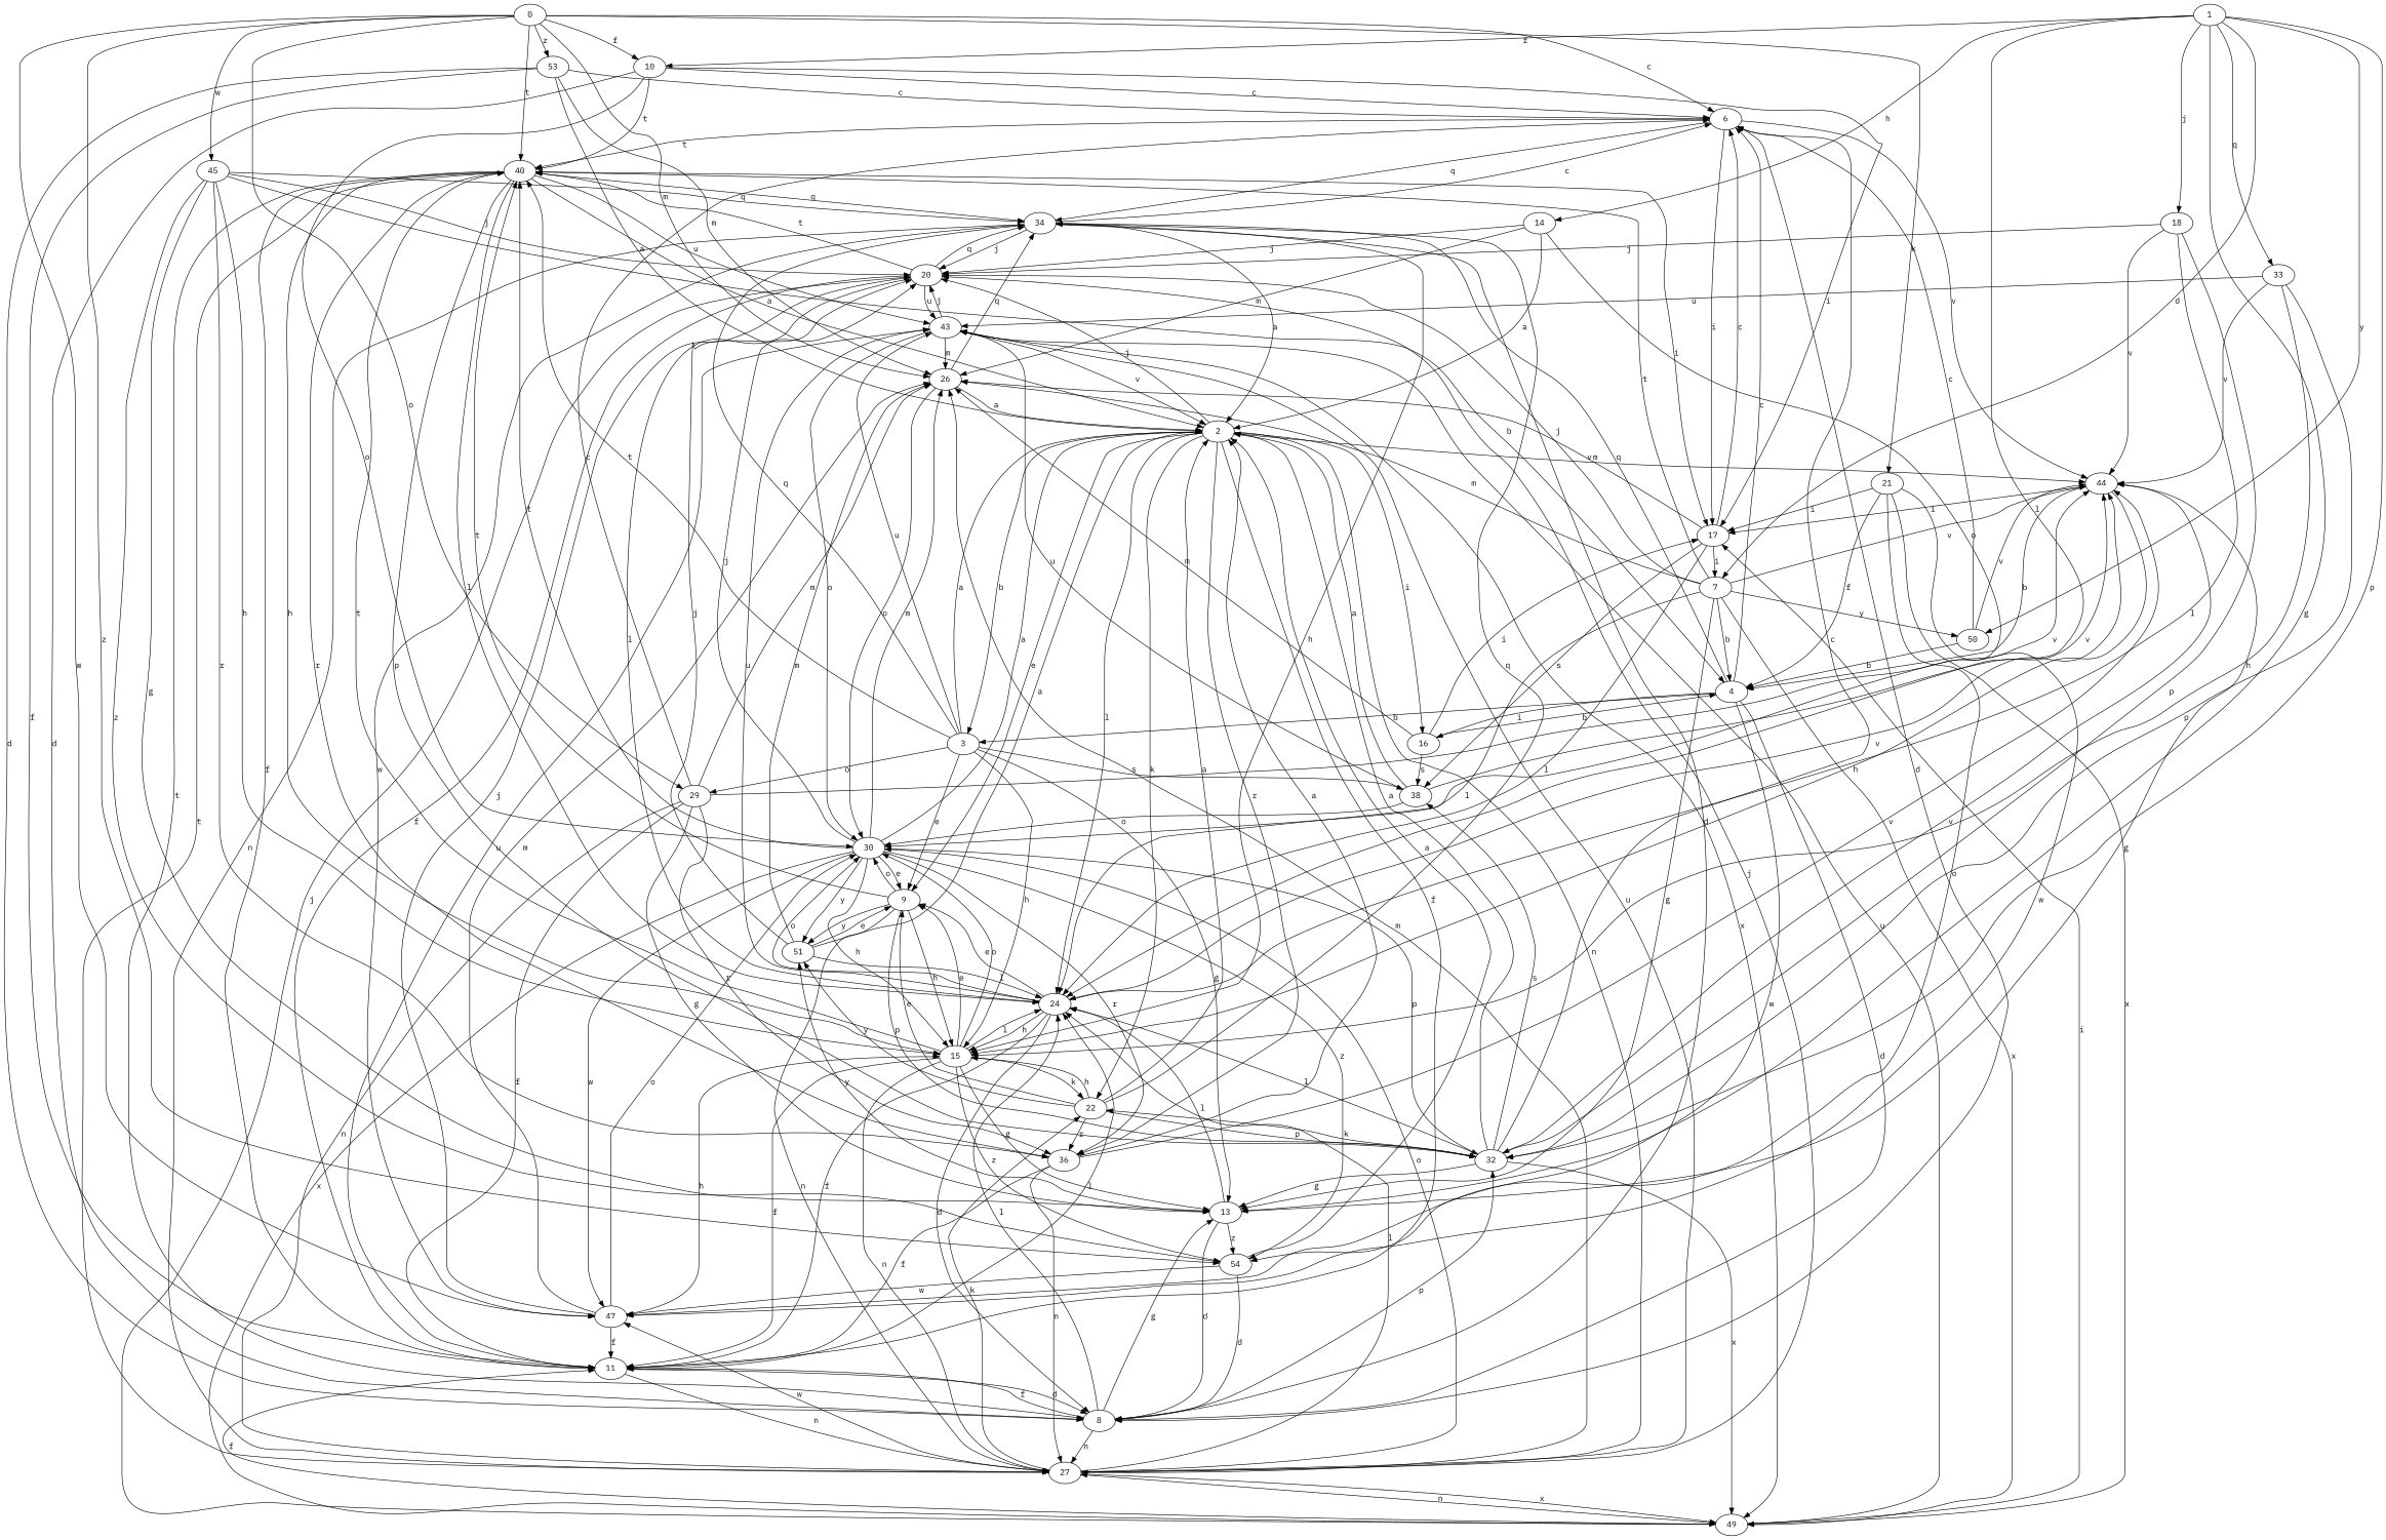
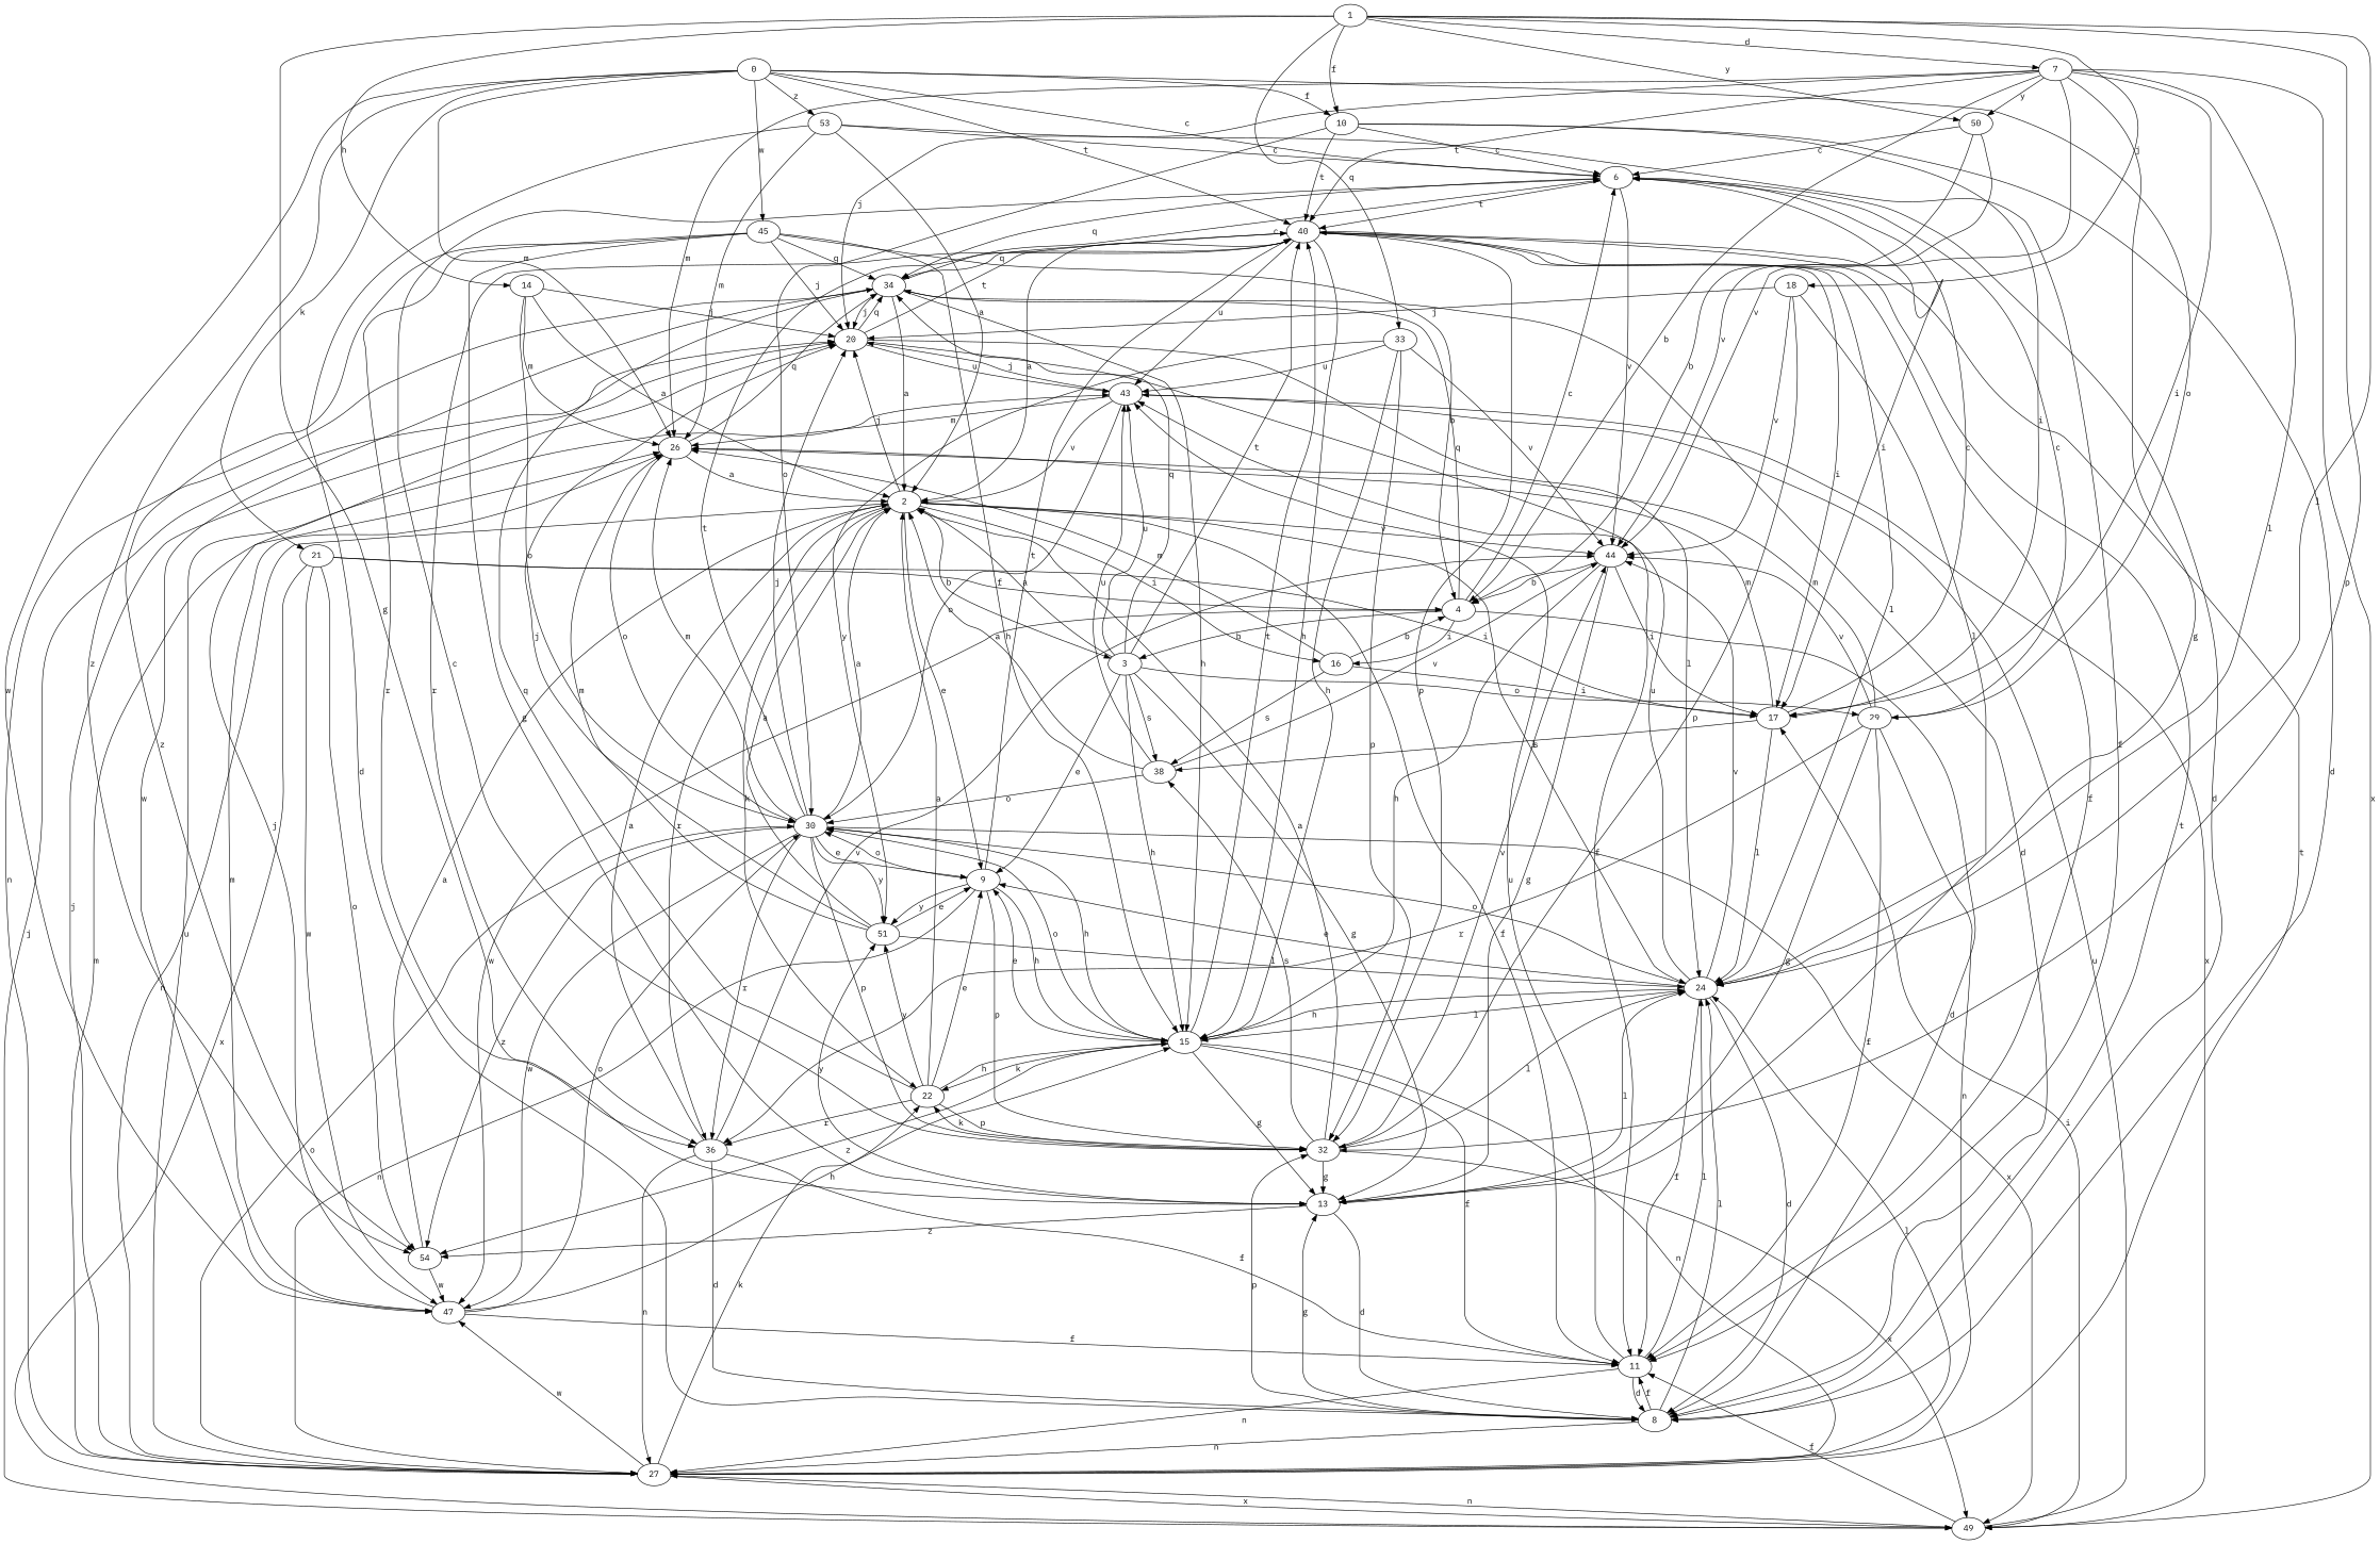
  strict digraph {
    fontname="IBM Plex Mono"
    node [fontname="IBM Plex Mono"]
    edge [fontname="IBM Plex Mono"]
    0
    6
    10
    21
    26
    29
    40
    45
    47
    53
    54
    44
    34
    8
    17
    30
    4
    49
    2
    13
    11
    27
    36
    24
    32
    15
    43
    20
    1
    7
    14
    18
    33
    50
    51
    9
    22
    38
    3
    16
    0 -> 6 [label=c]
    0 -> 10 [label=f]
    0 -> 21 [label=k]
    0 -> 26 [label=m]
    0 -> 29 [label=o]
    0 -> 40 [label=t]
    0 -> 45 [label=w]
    0 -> 47 [label=w]
    0 -> 53 [label=z]
    0 -> 54 [label=z]
    6 -> 40 [label=t]
    6 -> 44 [label=v]
    6 -> 34 [label=q]
    6 -> 8 [label=d]
    6 -> 17 [label=i]
    10 -> 6 [label=c]
    10 -> 40 [label=t]
    10 -> 8 [label=d]
    10 -> 17 [label=i]
    10 -> 30 [label=o]
    21 -> 47 [label=w]
    21 -> 54 [label=o]
    21 -> 17 [label=i]
    21 -> 4 [label=f]
    21 -> 49 [label=x]
    26 -> 34 [label=q]
    26 -> 30 [label=o]
    26 -> 2 [label=a]
    29 -> 6 [label=c]
    29 -> 26 [label=m]
    29 -> 44 [label=v]
    29 -> 13 [label=g]
    29 -> 11 [label=f]
    29 -> 27 [label=n]
    29 -> 36 [label=r]
    40 -> 34 [label=q]
    40 -> 8 [label=t]
    40 -> 17 [label=i]
    40 -> 2 [label=a]
    40 -> 11 [label=f]
    40 -> 36 [label=r]
    40 -> 24 [label=l]
    40 -> 32 [label=p]
    40 -> 15 [label=h]
    40 -> 43 [label=u]
    45 -> 54 [label=z]
    45 -> 34 [label=q]
    45 -> 4 [label=b]
    45 -> 13 [label=g]
    45 -> 36 [label=r]
    45 -> 15 [label=h]
    45 -> 20 [label=j]
    47 -> 26 [label=m]
    47 -> 30 [label=o]
    47 -> 11 [label=f]
    47 -> 15 [label=h]
    47 -> 20 [label=j]
    53 -> 6 [label=c]
    53 -> 26 [label=m]
    53 -> 8 [label=d]
    53 -> 2 [label=a]
    53 -> 11 [label=f]
    54 -> 47 [label=w]
-   54 -> 8 [label=d]
+   36 -> 8 [label=d]
    54 -> 2 [label=a]
    44 -> 17 [label=i]
    44 -> 4 [label=b]
    44 -> 13 [label=g]
    44 -> 15 [label=h]
    34 -> 6 [label=c]
    34 -> 47 [label=w]
    34 -> 8 [label=d]
    34 -> 2 [label=a]
    34 -> 27 [label=n]
    34 -> 15 [label=h]
    34 -> 20 [label=j]
    8 -> 13 [label=g]
    8 -> 11 [label=f]
    8 -> 27 [label=n]
    8 -> 24 [label=l]
    8 -> 32 [label=p]
    17 -> 6 [label=c]
    17 -> 26 [label=m]
    17 -> 24 [label=l]
    17 -> 38 [label=s]
    30 -> 26 [label=m]
    30 -> 40 [label=t]
    30 -> 47 [label=w]
    30 -> 54 [label=z]
    30 -> 49 [label=x]
    30 -> 2 [label=a]
    30 -> 36 [label=r]
    30 -> 32 [label=p]
    30 -> 15 [label=h]
    30 -> 20 [label=j]
    30 -> 51 [label=y]
    30 -> 9 [label=e]
    4 -> 6 [label=c]
    4 -> 47 [label=w]
    4 -> 34 [label=q]
    4 -> 8 [label=d]
    4 -> 3 [label=b]
    4 -> 16 [label=i]
    49 -> 17 [label=i]
    49 -> 11 [label=f]
    49 -> 27 [label=n]
    49 -> 43 [label=u]
    49 -> 20 [label=j]
    2 -> 44 [label=v]
    2 -> 11 [label=f]
    2 -> 27 [label=n]
    2 -> 36 [label=r]
    2 -> 24 [label=l]
    2 -> 20 [label=j]
    2 -> 9 [label=e]
    2 -> 22 [label=k]
    2 -> 3 [label=b]
    2 -> 16 [label=i]
    13 -> 54 [label=z]
    13 -> 8 [label=d]
    13 -> 24 [label=l]
    13 -> 51 [label=y]
    11 -> 8 [label=d]
    11 -> 27 [label=n]
    11 -> 24 [label=l]
    11 -> 43 [label=u]
    27 -> 26 [label=m]
    27 -> 40 [label=t]
    27 -> 47 [label=w]
    27 -> 30 [label=o]
    27 -> 49 [label=x]
    27 -> 24 [label=l]
    27 -> 43 [label=u]
    27 -> 20 [label=j]
    27 -> 22 [label=k]
    36 -> 44 [label=v]
    36 -> 2 [label=a]
    36 -> 11 [label=f]
    36 -> 27 [label=n]
    24 -> 44 [label=v]
    24 -> 8 [label=d]
    24 -> 30 [label=o]
    24 -> 11 [label=f]
    24 -> 15 [label=h]
    24 -> 43 [label=u]
    24 -> 9 [label=e]
    32 -> 6 [label=c]
    32 -> 44 [label=v]
    32 -> 49 [label=x]
    32 -> 2 [label=a]
    32 -> 13 [label=g]
    32 -> 24 [label=l]
    32 -> 22 [label=k]
    32 -> 38 [label=s]
    15 -> 40 [label=t]
    15 -> 54 [label=z]
    15 -> 30 [label=o]
    15 -> 13 [label=g]
    15 -> 11 [label=f]
    15 -> 27 [label=n]
    15 -> 24 [label=l]
    15 -> 9 [label=e]
    15 -> 22 [label=k]
    43 -> 26 [label=m]
    43 -> 30 [label=o]
    43 -> 49 [label=x]
    43 -> 2 [label=v]
    43 -> 20 [label=j]
    20 -> 40 [label=t]
    20 -> 34 [label=q]
    20 -> 11 [label=f]
    20 -> 24 [label=l]
    20 -> 43 [label=u]
    1 -> 10 [label=f]
    1 -> 13 [label=g]
    1 -> 24 [label=l]
    1 -> 32 [label=p]
    1 -> 7 [label=d]
    1 -> 14 [label=h]
    1 -> 18 [label=j]
    1 -> 33 [label=q]
    1 -> 50 [label=y]
    7 -> 26 [label=m]
    7 -> 40 [label=t]
    7 -> 44 [label=v]
-   17 -> 7 [label=i]
+   7 -> 17 [label=i]
    7 -> 4 [label=b]
    7 -> 49 [label=x]
    7 -> 13 [label=g]
    7 -> 24 [label=l]
    7 -> 20 [label=j]
    7 -> 50 [label=y]
    14 -> 26 [label=m]
    14 -> 30 [label=o]
    14 -> 2 [label=a]
    14 -> 20 [label=j]
    18 -> 44 [label=v]
    18 -> 24 [label=l]
    18 -> 32 [label=p]
    18 -> 20 [label=j]
    33 -> 44 [label=v]
    33 -> 32 [label=p]
    33 -> 15 [label=h]
    33 -> 43 [label=u]
+   33 -> 51 [label=y]
    50 -> 6 [label=c]
    50 -> 44 [label=v]
    50 -> 4 [label=b]
    51 -> 26 [label=m]
    51 -> 2 [label=a]
    51 -> 24 [label=l]
    51 -> 20 [label=j]
    51 -> 9 [label=e]
    9 -> 40 [label=t]
    9 -> 30 [label=o]
    9 -> 27 [label=n]
    9 -> 32 [label=p]
    9 -> 15 [label=h]
    9 -> 51 [label=y]
    22 -> 34 [label=q]
    22 -> 2 [label=a]
    22 -> 36 [label=r]
    22 -> 32 [label=p]
    22 -> 15 [label=h]
    22 -> 51 [label=y]
    22 -> 9 [label=e]
    38 -> 44 [label=v]
    38 -> 30 [label=o]
    38 -> 2 [label=a]
    38 -> 43 [label=u]
    3 -> 29 [label=o]
    3 -> 40 [label=t]
    3 -> 34 [label=q]
    3 -> 2 [label=a]
    3 -> 13 [label=g]
    3 -> 15 [label=h]
    3 -> 43 [label=u]
    3 -> 9 [label=e]
    3 -> 38 [label=s]
    16 -> 26 [label=m]
    16 -> 17 [label=i]
    16 -> 4 [label=b]
    16 -> 38 [label=s]
  }
